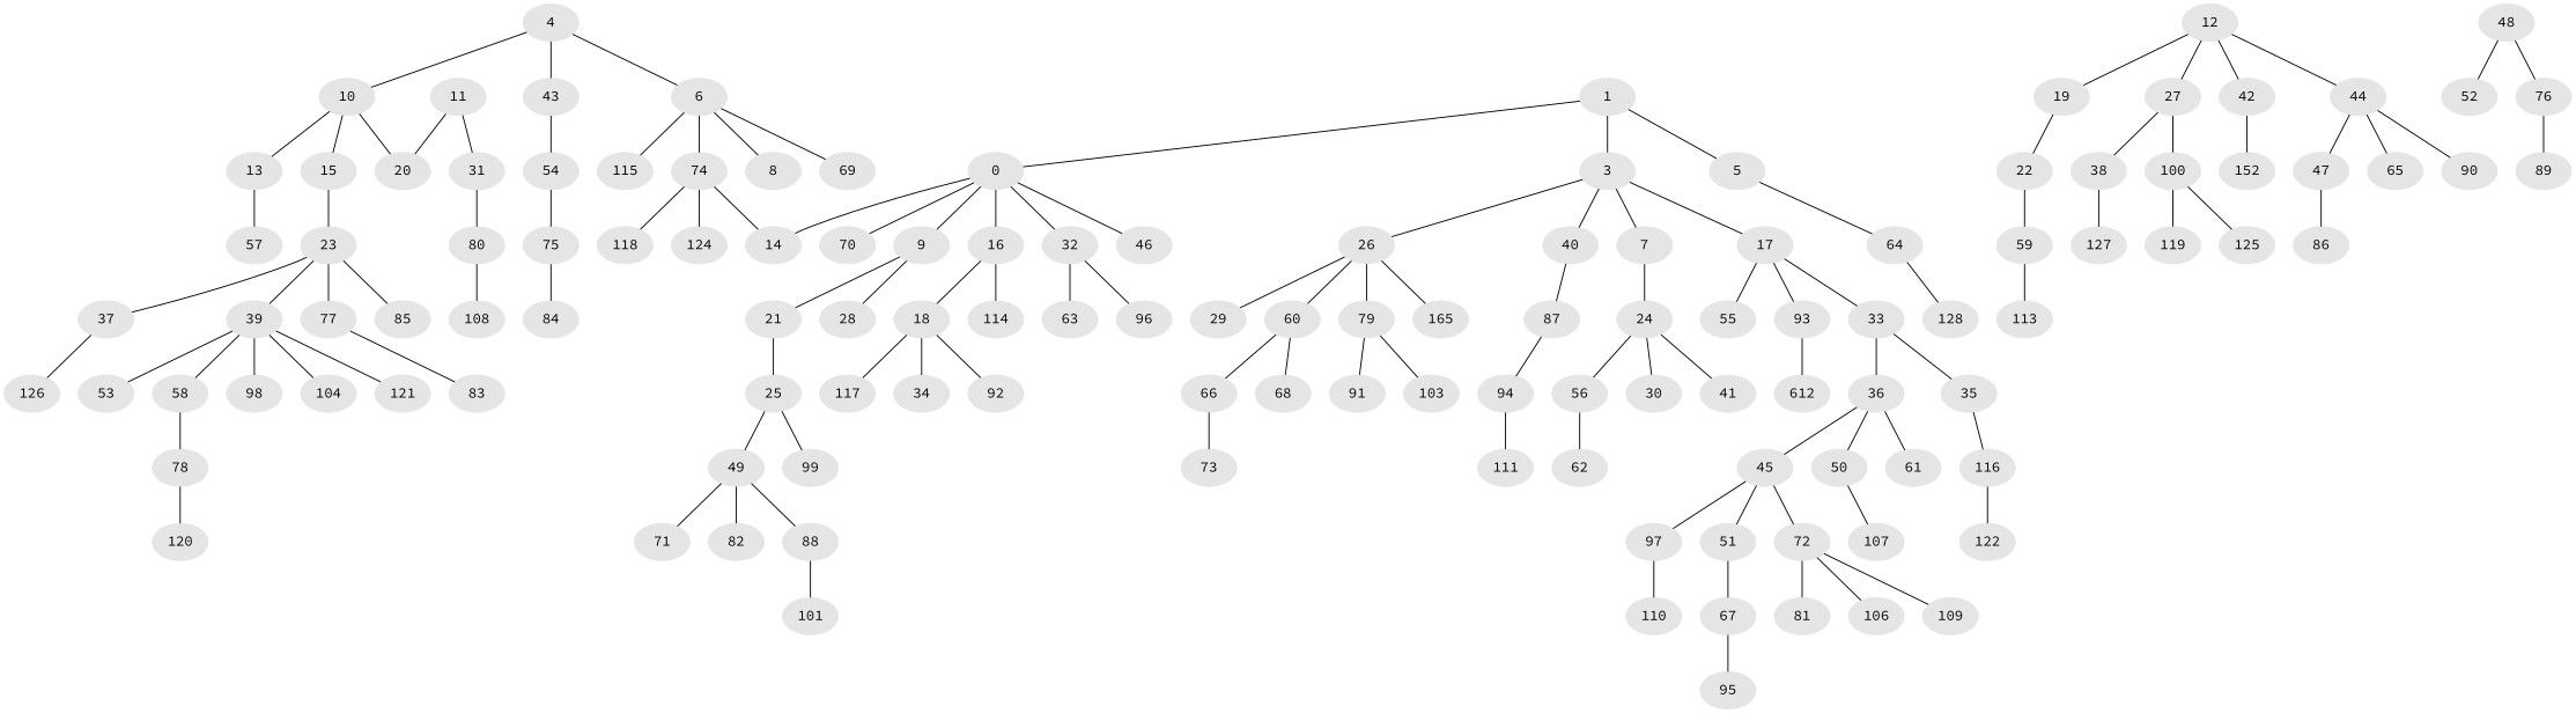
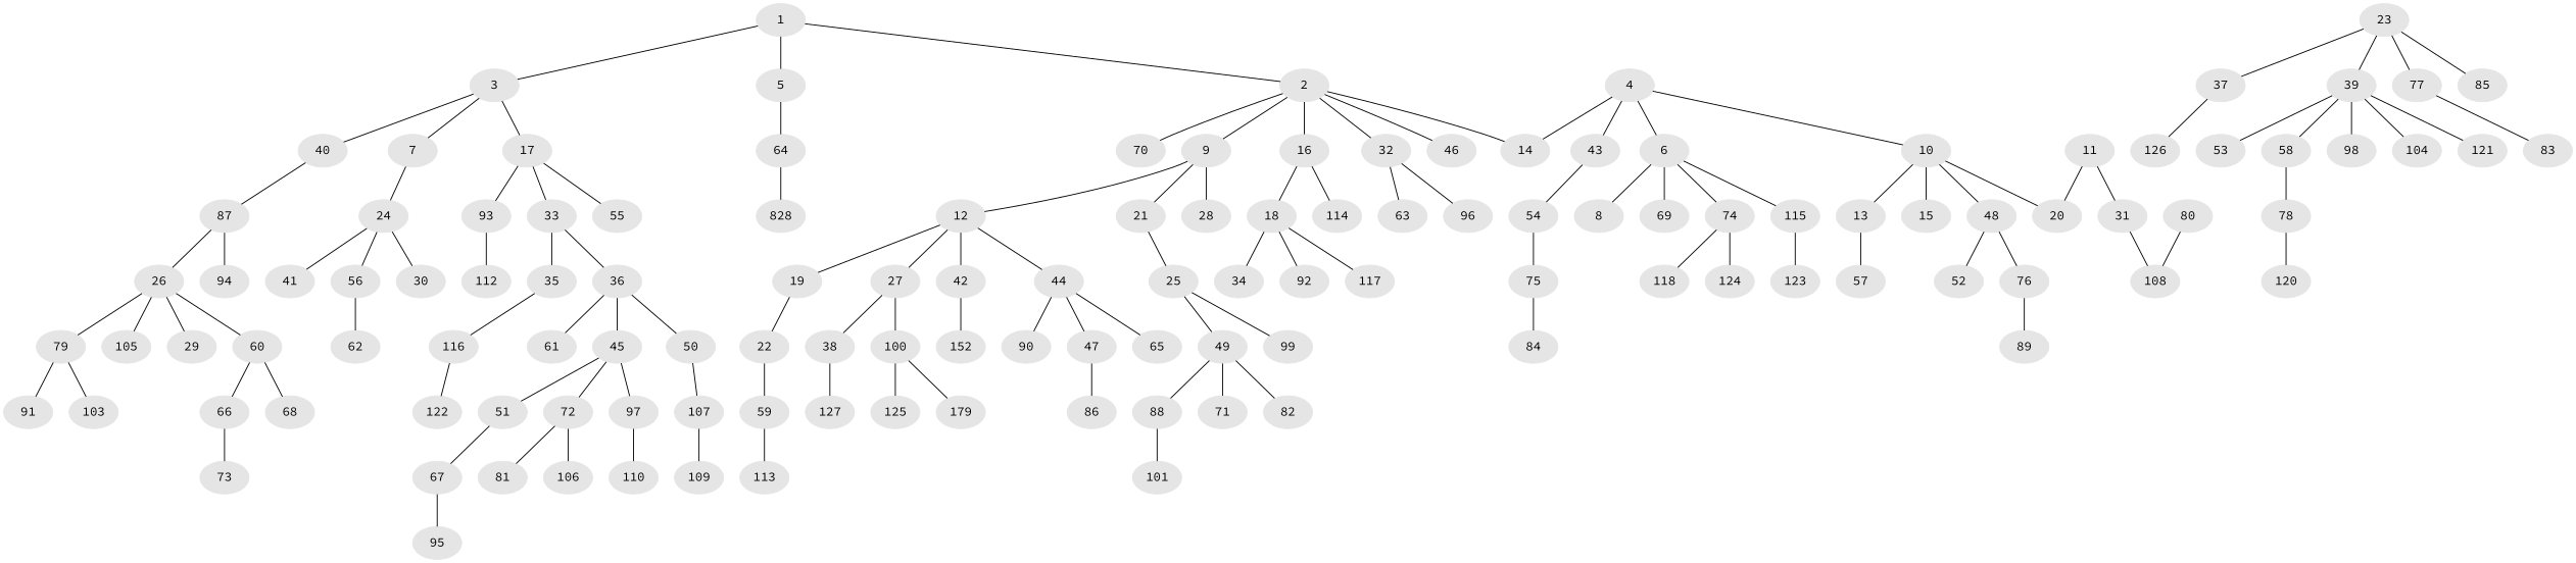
  graph {
    fontname="Source Code Pro"
    node [color=gray90 fontname="Source Code Pro" style=filled]
    edge [fontname="Source Code Pro"]
    1
-   2 [label=0]
+   2
    3
    5
    9
    16
    32
    46
    70
    14
    7
    17
    26
    40
    64
    4
    6
    10
    43
    12
    21
    28
    18
    114
    63
    96
    24
    33
    55
    93
    29
    60
    79
-   105 [label=165]
+   105
    87
    8
    69
    74
    115
    13
    15
    48
    20
    54
-   128
+   128 [label=828]
    118
    124
+   123
    30
    41
    56
    19
    27
    42
    44
    25
    11
    31
    57
    23
    52
    76
    80
    22
    38
    100
    n67 [label=152]
    47
    65
    90
    37
    39
    77
    85
    34
    92
    117
    35
    36
-   112 [label=612]
+   112
    59
    49
    99
    113
    126
    53
    58
    98
    104
    121
    83
    62
    71
    82
    88
    66
    68
    91
    103
    127
-   119
+   119 [label=179]
    125
    108
    116
    45
    50
    61
    122
    51
    72
    97
    107
    78
    94
    75
    86
    67
    81
    106
    109
    110
    89
    101
    95
    84
    120
    73
-   111
    1 -- 2
    1 -- 3
    1 -- 5
    2 -- 9
    2 -- 16
    2 -- 32
    2 -- 46
    2 -- 70
    2 -- 14
    3 -- 7
    3 -- 17
-   3 -- 26
+   87 -- 26
    3 -- 40
    5 -- 64
+   9 -- 12
    9 -- 21
    9 -- 28
    16 -- 18
    16 -- 114
    32 -- 63
    32 -- 96
    7 -- 24
    17 -- 33
    17 -- 55
    17 -- 93
    26 -- 29
    26 -- 60
    26 -- 79
    26 -- 105
    40 -- 87
    64 -- 128
-   74 -- 14
+   4 -- 14
    4 -- 6
    4 -- 10
    4 -- 43
    6 -- 8
    6 -- 69
    6 -- 74
    6 -- 115
    10 -- 13
    10 -- 15
+   10 -- 48
    10 -- 20
    43 -- 54
    12 -- 19
    12 -- 27
    12 -- 42
    12 -- 44
    21 -- 25
    18 -- 34
    18 -- 92
    18 -- 117
    24 -- 30
    24 -- 41
    24 -- 56
    33 -- 35
    33 -- 36
    93 -- 112
    60 -- 66
    60 -- 68
    79 -- 91
    79 -- 103
    87 -- 94
    74 -- 118
    74 -- 124
+   115 -- 123
    13 -- 57
-   15 -- 23
    48 -- 52
    48 -- 76
    54 -- 75
    56 -- 62
    19 -- 22
    27 -- 38
    27 -- 100
    42 -- n67
    44 -- 47
    44 -- 65
    44 -- 90
    25 -- 49
    25 -- 99
    11 -- 20
    11 -- 31
-   31 -- 80
+   31 -- 108
    23 -- 37
    23 -- 39
    23 -- 77
    23 -- 85
    76 -- 89
    80 -- 108
    22 -- 59
    38 -- 127
    100 -- 119
    100 -- 125
    47 -- 86
    37 -- 126
    39 -- 53
    39 -- 58
    39 -- 98
    39 -- 104
    39 -- 121
    77 -- 83
    35 -- 116
    36 -- 45
    36 -- 50
    36 -- 61
    59 -- 113
    49 -- 71
    49 -- 82
    49 -- 88
    58 -- 78
    88 -- 101
    66 -- 73
    116 -- 122
    45 -- 51
    45 -- 72
    45 -- 97
    50 -- 107
    51 -- 67
    72 -- 81
    72 -- 106
-   72 -- 109
+   107 -- 109
    97 -- 110
    78 -- 120
-   94 -- 111
    75 -- 84
    67 -- 95
  }
